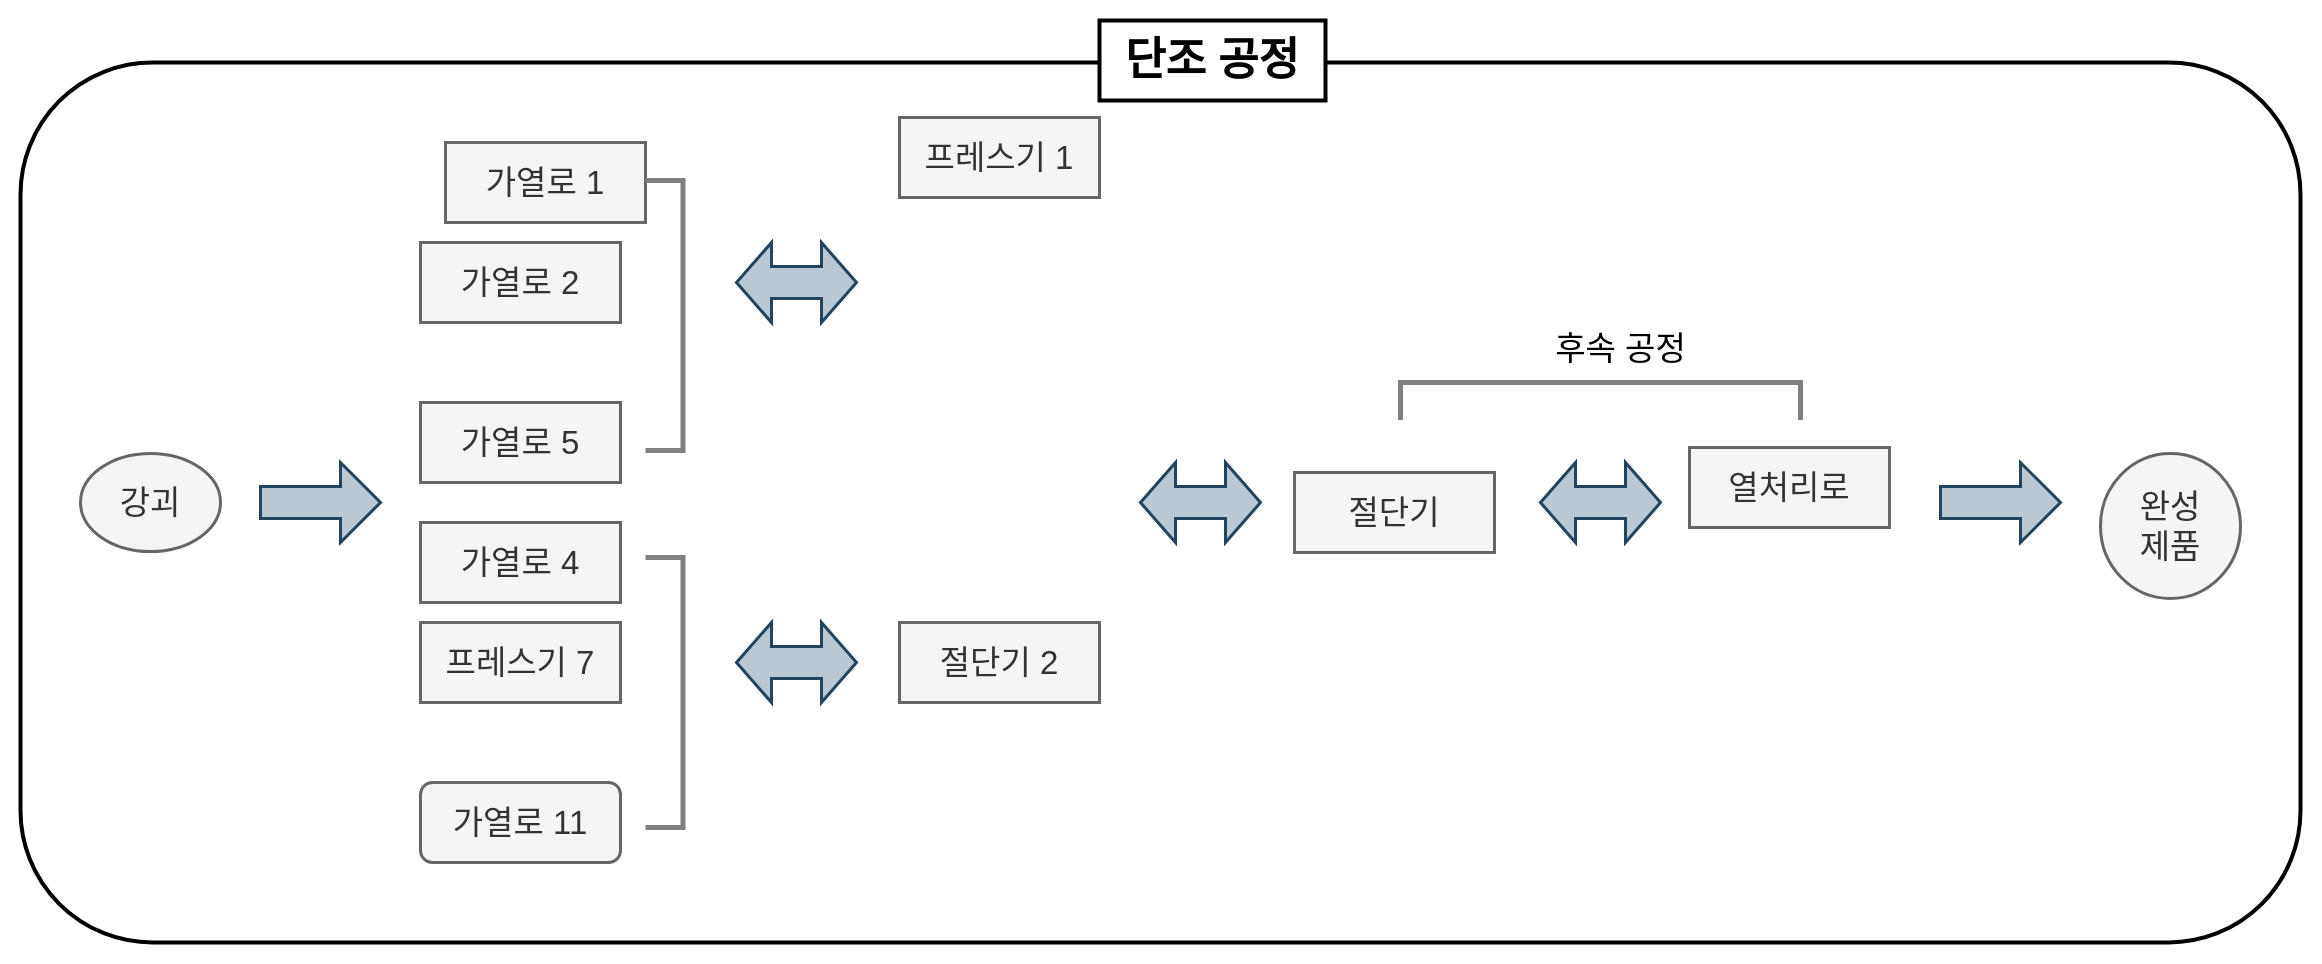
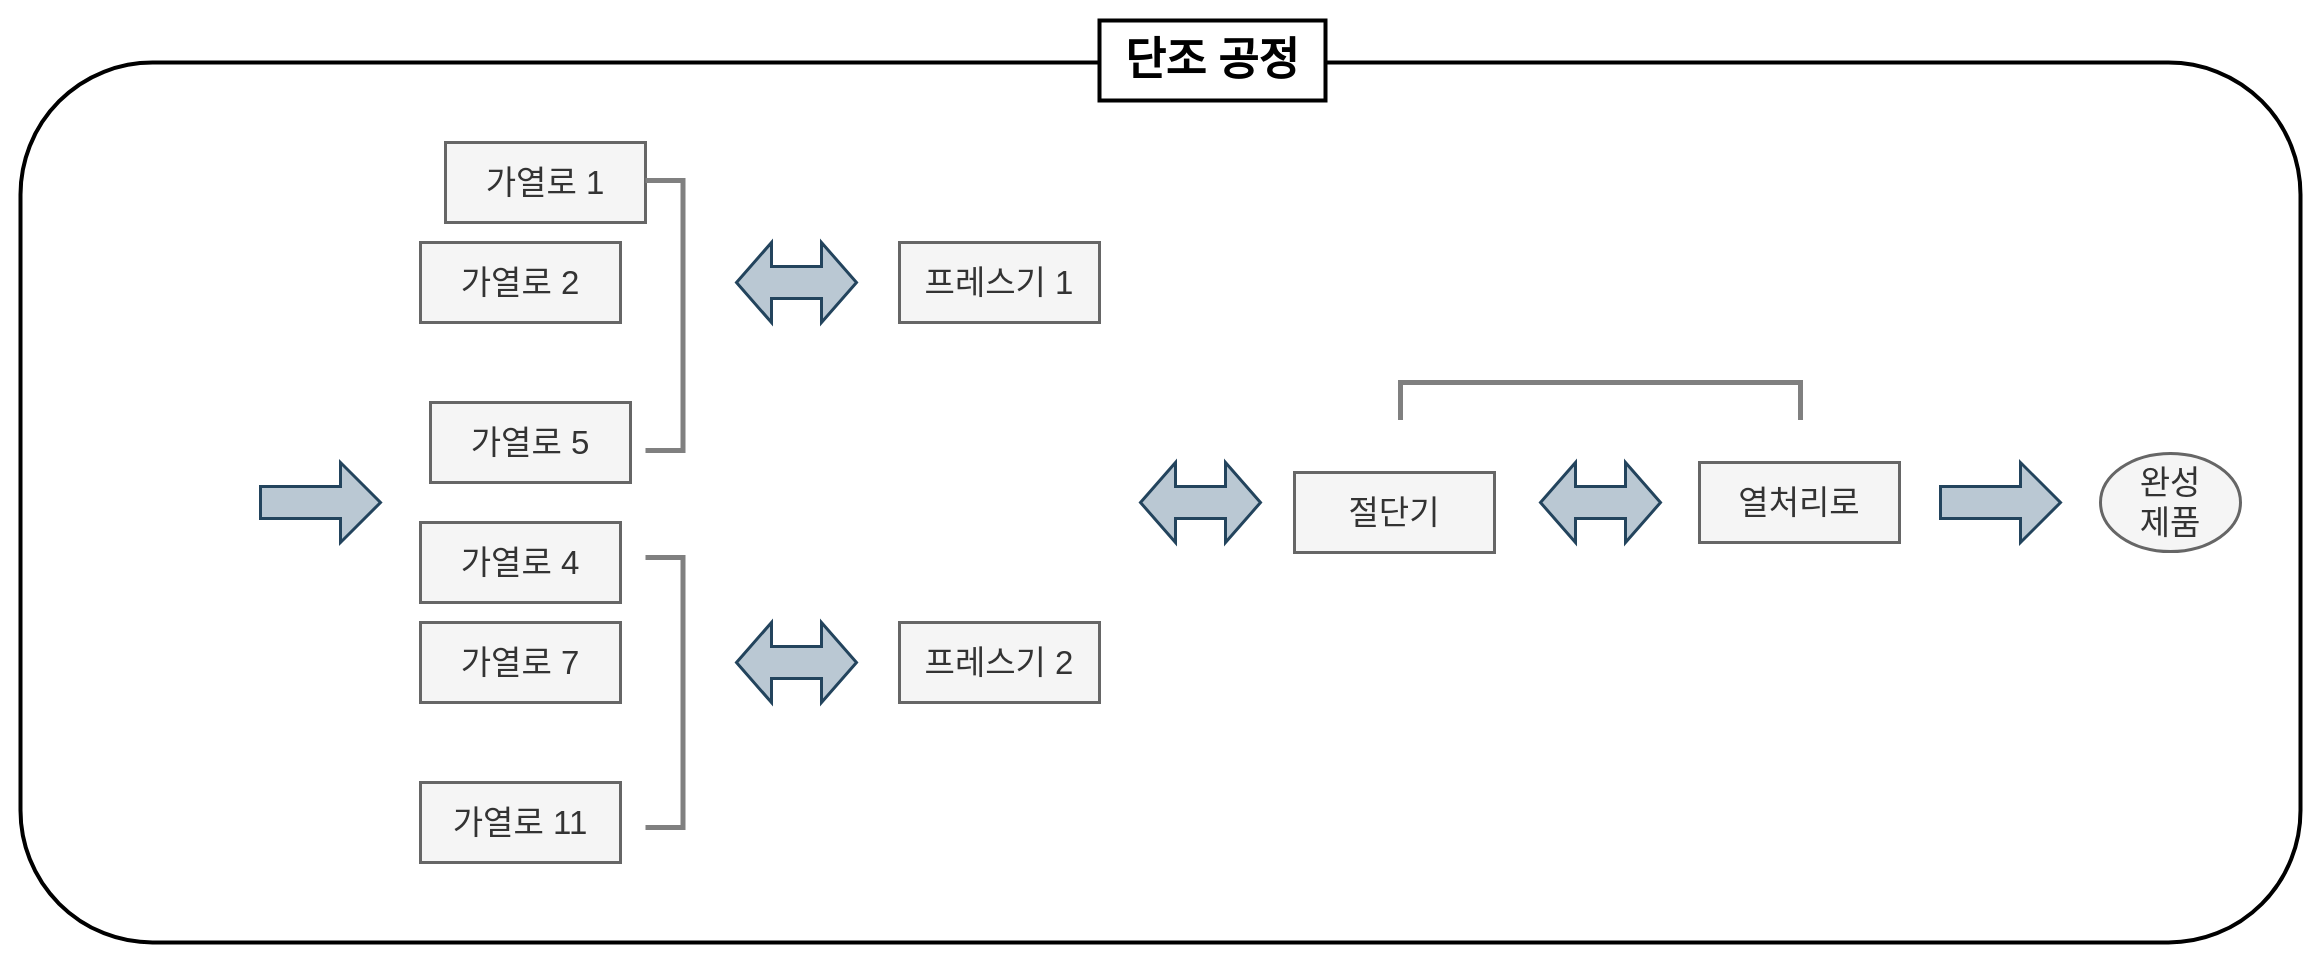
  <mxCell id="0" />
  <mxCell id="1" parent="0" />
  <mxCell id="2" value="" style="rounded=1;whiteSpace=wrap;html=1;fontSize=44;strokeWidth=4;fillColor=none;" parent="1" vertex="1"><mxGeometry x="20" y="62" width="2280" height="880" as="geometry" /></mxCell>
  <mxCell id="3" value="" style="group" parent="1" vertex="1" connectable="0"><mxGeometry x="420" y="522" width="600" height="340" as="geometry" /></mxCell>
  <mxCell id="4" value="가열로 4" style="rounded=0;whiteSpace=wrap;html=1;fontSize=33;fillColor=#f5f5f5;strokeColor=#666666;fontColor=#333333;strokeWidth=3;" parent="3" vertex="1"><mxGeometry width="200" height="80" as="geometry" /></mxCell>
- <mxCell id="5" value="프레스기 7" style="rounded=0;whiteSpace=wrap;html=1;fontSize=33;fillColor=#f5f5f5;strokeColor=#666666;fontColor=#333333;strokeWidth=3;" parent="3" vertex="1"><mxGeometry y="100" width="200" height="80" as="geometry" /></mxCell>
- <mxCell id="6" value="가열로 11" style="whiteSpace=wrap;html=1;fontSize=33;fillColor=#f5f5f5;strokeColor=#666666;fontColor=#333333;strokeWidth=3;rounded=1;" parent="3" vertex="1"><mxGeometry y="260" width="200" height="80" as="geometry" /></mxCell>
+ <mxCell id="5" value="가열로 7" style="rounded=0;whiteSpace=wrap;html=1;fontSize=33;fillColor=#f5f5f5;strokeColor=#666666;fontColor=#333333;strokeWidth=3;" parent="3" vertex="1"><mxGeometry y="100" width="200" height="80" as="geometry" /></mxCell>
+ <mxCell id="6" value="가열로 11" style="rounded=0;whiteSpace=wrap;html=1;fontSize=33;fillColor=#f5f5f5;strokeColor=#666666;fontColor=#333333;strokeWidth=3;" parent="3" vertex="1"><mxGeometry y="260" width="200" height="80" as="geometry" /></mxCell>
  <mxCell id="7" value="" style="shape=image;html=1;verticalAlign=top;verticalLabelPosition=bottom;labelBackgroundColor=#ffffff;imageAspect=0;aspect=fixed;image=https://cdn2.iconfinder.com/data/icons/font-awesome/1792/ellipsis-v-128.png;fontSize=22;" parent="3" vertex="1"><mxGeometry x="80" y="200" width="40" height="40" as="geometry" /></mxCell>
  <mxCell id="8" value="" style="html=1;shadow=0;dashed=0;align=center;verticalAlign=middle;shape=mxgraph.arrows2.twoWayArrow;dy=0.6;dx=35;fontSize=22;fillColor=#bac8d3;strokeColor=#23445d;strokeWidth=3;" parent="3" vertex="1"><mxGeometry x="316" y="100" width="120" height="80" as="geometry" /></mxCell>
  <mxCell id="9" value="" style="shape=partialRectangle;whiteSpace=wrap;html=1;bottom=1;right=1;left=1;top=0;fillColor=none;routingCenterX=-0.5;rotation=-90;strokeWidth=5;strokeColor=#808080;" parent="3" vertex="1"><mxGeometry x="110" y="152.5" width="270" height="35" as="geometry" /></mxCell>
- <mxCell id="10" value="완성&lt;br style=&quot;font-size: 33px;&quot;&gt;제품" style="ellipse;whiteSpace=wrap;html=1;rounded=0;fontSize=33;strokeWidth=3;fillColor=#f5f5f5;strokeColor=#666666;fontColor=#333333;" parent="1" vertex="1"><mxGeometry x="2100" y="453" width="140" height="145" as="geometry" /></mxCell>
+ <mxCell id="10" value="완성&lt;br style=&quot;font-size: 33px;&quot;&gt;제품" style="ellipse;whiteSpace=wrap;html=1;rounded=0;fontSize=33;strokeWidth=3;fillColor=#f5f5f5;strokeColor=#666666;fontColor=#333333;" parent="1" vertex="1"><mxGeometry x="2100" y="453" width="140" height="98" as="geometry" /></mxCell>
  <mxCell id="11" value="" style="html=1;shadow=0;dashed=0;align=center;verticalAlign=middle;shape=mxgraph.arrows2.arrow;dy=0.6;dx=40;notch=0;rounded=0;fontSize=22;strokeWidth=3;fillColor=#bac8d3;strokeColor=#23445d;" parent="1" vertex="1"><mxGeometry x="1940" y="462" width="120" height="80" as="geometry" /></mxCell>
  <mxCell id="12" value="" style="html=1;shadow=0;dashed=0;align=center;verticalAlign=middle;shape=mxgraph.arrows2.arrow;dy=0.6;dx=40;notch=0;rounded=0;fontSize=22;strokeWidth=3;fillColor=#bac8d3;strokeColor=#23445d;" parent="1" vertex="1"><mxGeometry x="260" y="462" width="120" height="80" as="geometry" /></mxCell>
  <mxCell id="13" value="&lt;b&gt;&lt;font style=&quot;font-size: 44px&quot;&gt;단조 공정&lt;/font&gt;&lt;/b&gt;" style="rounded=0;whiteSpace=wrap;html=1;fontSize=22;strokeWidth=4;fillColor=#FFFFFF;" parent="1" vertex="1"><mxGeometry x="1099" y="20" width="226" height="80" as="geometry" /></mxCell>
  <mxCell id="14" value="가열로 1" style="rounded=0;whiteSpace=wrap;html=1;fontSize=33;fillColor=#f5f5f5;strokeColor=#666666;fontColor=#333333;strokeWidth=3;" parent="1" vertex="1"><mxGeometry x="445" y="142" width="200" height="80" as="geometry" /></mxCell>
  <mxCell id="15" value="가열로 2" style="rounded=0;whiteSpace=wrap;html=1;fontSize=33;fillColor=#f5f5f5;strokeColor=#666666;fontColor=#333333;strokeWidth=3;" parent="1" vertex="1"><mxGeometry x="420" y="242" width="200" height="80" as="geometry" /></mxCell>
- <mxCell id="16" value="가열로 5" style="rounded=0;whiteSpace=wrap;html=1;fontSize=33;fillColor=#f5f5f5;strokeColor=#666666;fontColor=#333333;strokeWidth=3;" parent="1" vertex="1"><mxGeometry x="420" y="402" width="200" height="80" as="geometry" /></mxCell>
+ <mxCell id="16" value="가열로 5" style="rounded=0;whiteSpace=wrap;html=1;fontSize=33;fillColor=#f5f5f5;strokeColor=#666666;fontColor=#333333;strokeWidth=3;" parent="1" vertex="1"><mxGeometry x="430" y="402" width="200" height="80" as="geometry" /></mxCell>
  <mxCell id="17" value="" style="shape=image;html=1;verticalAlign=top;verticalLabelPosition=bottom;labelBackgroundColor=#ffffff;imageAspect=0;aspect=fixed;image=https://cdn2.iconfinder.com/data/icons/font-awesome/1792/ellipsis-v-128.png;fontSize=22;" parent="1" vertex="1"><mxGeometry x="500" y="342" width="40" height="40" as="geometry" /></mxCell>
  <mxCell id="18" value="" style="html=1;shadow=0;dashed=0;align=center;verticalAlign=middle;shape=mxgraph.arrows2.twoWayArrow;dy=0.6;dx=35;fontSize=22;fillColor=#bac8d3;strokeColor=#23445d;strokeWidth=3;" parent="1" vertex="1"><mxGeometry x="736" y="242" width="120" height="80" as="geometry" /></mxCell>
- <mxCell id="19" value="강괴" style="ellipse;whiteSpace=wrap;html=1;rounded=0;fontSize=33;strokeWidth=3;fillColor=#f5f5f5;strokeColor=#666666;fontColor=#333333;" parent="1" vertex="1"><mxGeometry x="80" y="453" width="140" height="98" as="geometry" /></mxCell>
  <mxCell id="20" value="" style="shape=partialRectangle;whiteSpace=wrap;html=1;bottom=1;right=1;left=1;top=0;fillColor=none;routingCenterX=-0.5;rotation=-90;strokeWidth=5;strokeColor=#808080;" parent="1" vertex="1"><mxGeometry x="530" y="297.5" width="270" height="35" as="geometry" /></mxCell>
- <mxCell id="21" value="절단기 2" style="rounded=0;whiteSpace=wrap;html=1;fontSize=33;fillColor=#f5f5f5;strokeColor=#666666;fontColor=#333333;strokeWidth=3;" parent="1" vertex="1"><mxGeometry x="899" y="622" width="200" height="80" as="geometry" /></mxCell>
- <mxCell id="22" value="프레스기 1" style="rounded=0;whiteSpace=wrap;html=1;fontSize=33;fillColor=#f5f5f5;strokeColor=#666666;fontColor=#333333;strokeWidth=3;" parent="1" vertex="1"><mxGeometry x="899" y="117" width="200" height="80" as="geometry" /></mxCell>
+ <mxCell id="21" value="프레스기 2" style="rounded=0;whiteSpace=wrap;html=1;fontSize=33;fillColor=#f5f5f5;strokeColor=#666666;fontColor=#333333;strokeWidth=3;" parent="1" vertex="1"><mxGeometry x="899" y="622" width="200" height="80" as="geometry" /></mxCell>
+ <mxCell id="22" value="프레스기 1" style="rounded=0;whiteSpace=wrap;html=1;fontSize=33;fillColor=#f5f5f5;strokeColor=#666666;fontColor=#333333;strokeWidth=3;" parent="1" vertex="1"><mxGeometry x="899" y="242" width="200" height="80" as="geometry" /></mxCell>
  <mxCell id="23" value="" style="html=1;shadow=0;dashed=0;align=center;verticalAlign=middle;shape=mxgraph.arrows2.twoWayArrow;dy=0.6;dx=35;fontSize=22;fillColor=#bac8d3;strokeColor=#23445d;strokeWidth=3;" parent="1" vertex="1"><mxGeometry x="1140" y="462" width="120" height="80" as="geometry" /></mxCell>
  <mxCell id="24" value="절단기" style="rounded=0;whiteSpace=wrap;html=1;fontSize=33;fillColor=#f5f5f5;strokeColor=#666666;fontColor=#333333;strokeWidth=3;" parent="1" vertex="1"><mxGeometry x="1294" y="472" width="200" height="80" as="geometry" /></mxCell>
  <mxCell id="25" value="" style="html=1;shadow=0;dashed=0;align=center;verticalAlign=middle;shape=mxgraph.arrows2.twoWayArrow;dy=0.6;dx=35;fontSize=22;fillColor=#bac8d3;strokeColor=#23445d;strokeWidth=3;" parent="1" vertex="1"><mxGeometry x="1540" y="462" width="120" height="80" as="geometry" /></mxCell>
- <mxCell id="26" value="열처리로" style="rounded=0;whiteSpace=wrap;html=1;fontSize=33;fillColor=#f5f5f5;strokeColor=#666666;fontColor=#333333;strokeWidth=3;" parent="1" vertex="1"><mxGeometry x="1689" y="447" width="200" height="80" as="geometry" /></mxCell>
+ <mxCell id="26" value="열처리로" style="rounded=0;whiteSpace=wrap;html=1;fontSize=33;fillColor=#f5f5f5;strokeColor=#666666;fontColor=#333333;strokeWidth=3;" parent="1" vertex="1"><mxGeometry x="1699" y="462" width="200" height="80" as="geometry" /></mxCell>
  <mxCell id="27" value="" style="shape=partialRectangle;whiteSpace=wrap;html=1;bottom=1;right=1;left=1;top=0;fillColor=none;routingCenterX=-0.5;rotation=-180;strokeWidth=5;strokeColor=#808080;" parent="1" vertex="1"><mxGeometry x="1400" y="382" width="400" height="35" as="geometry" /></mxCell>
- <mxCell id="28" value="&lt;font style=&quot;font-size: 33px ; background-color: rgb(255 , 255 , 255)&quot;&gt;후속 공정&lt;/font&gt;" style="text;html=1;strokeColor=none;fillColor=none;align=center;verticalAlign=middle;whiteSpace=wrap;rounded=0;fontSize=24;" parent="1" vertex="1"><mxGeometry x="1536" y="332.5" width="169" height="30" as="geometry" /></mxCell>
